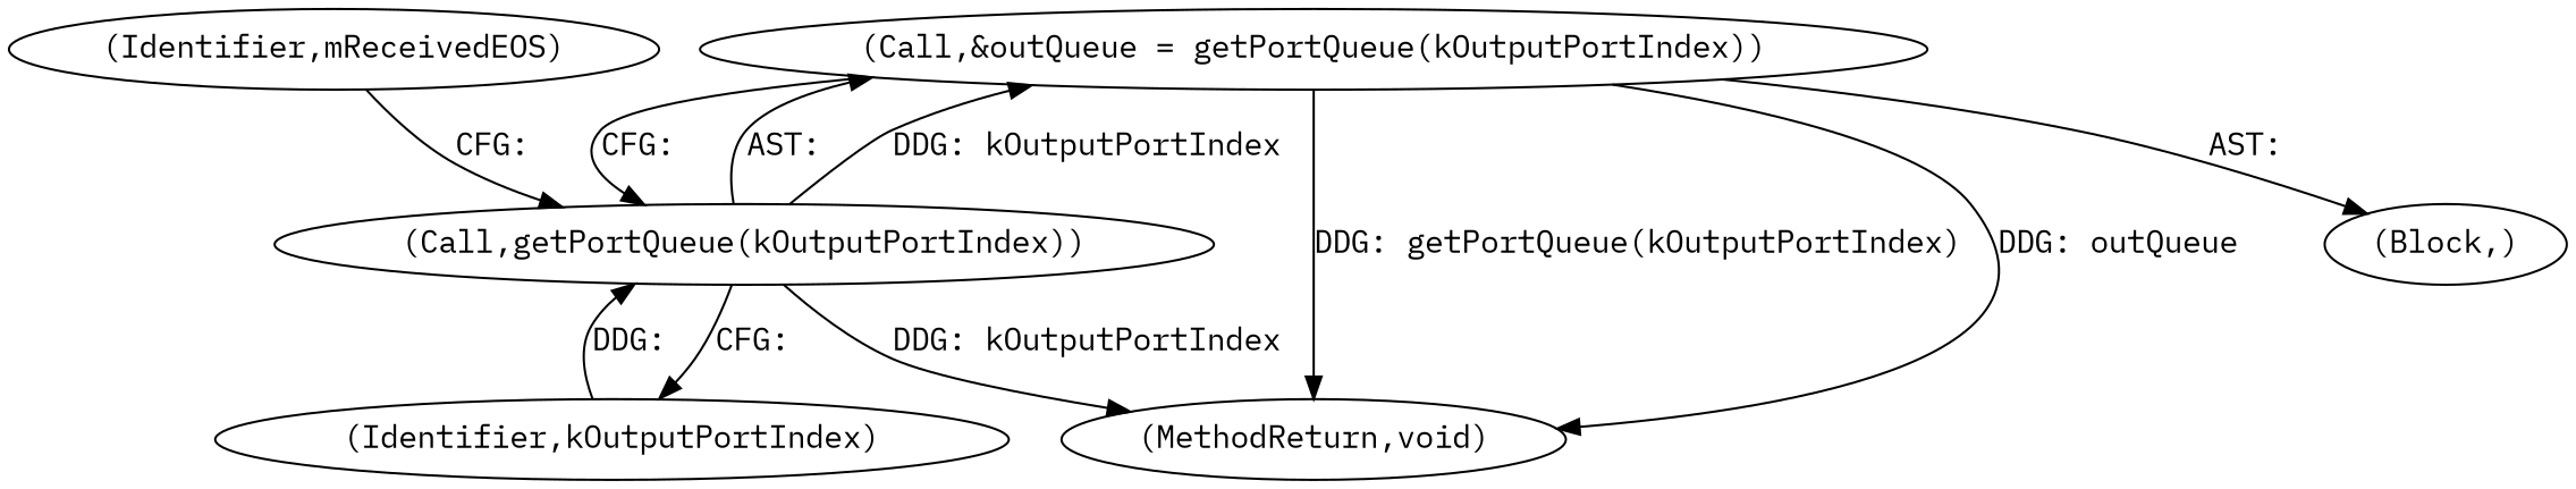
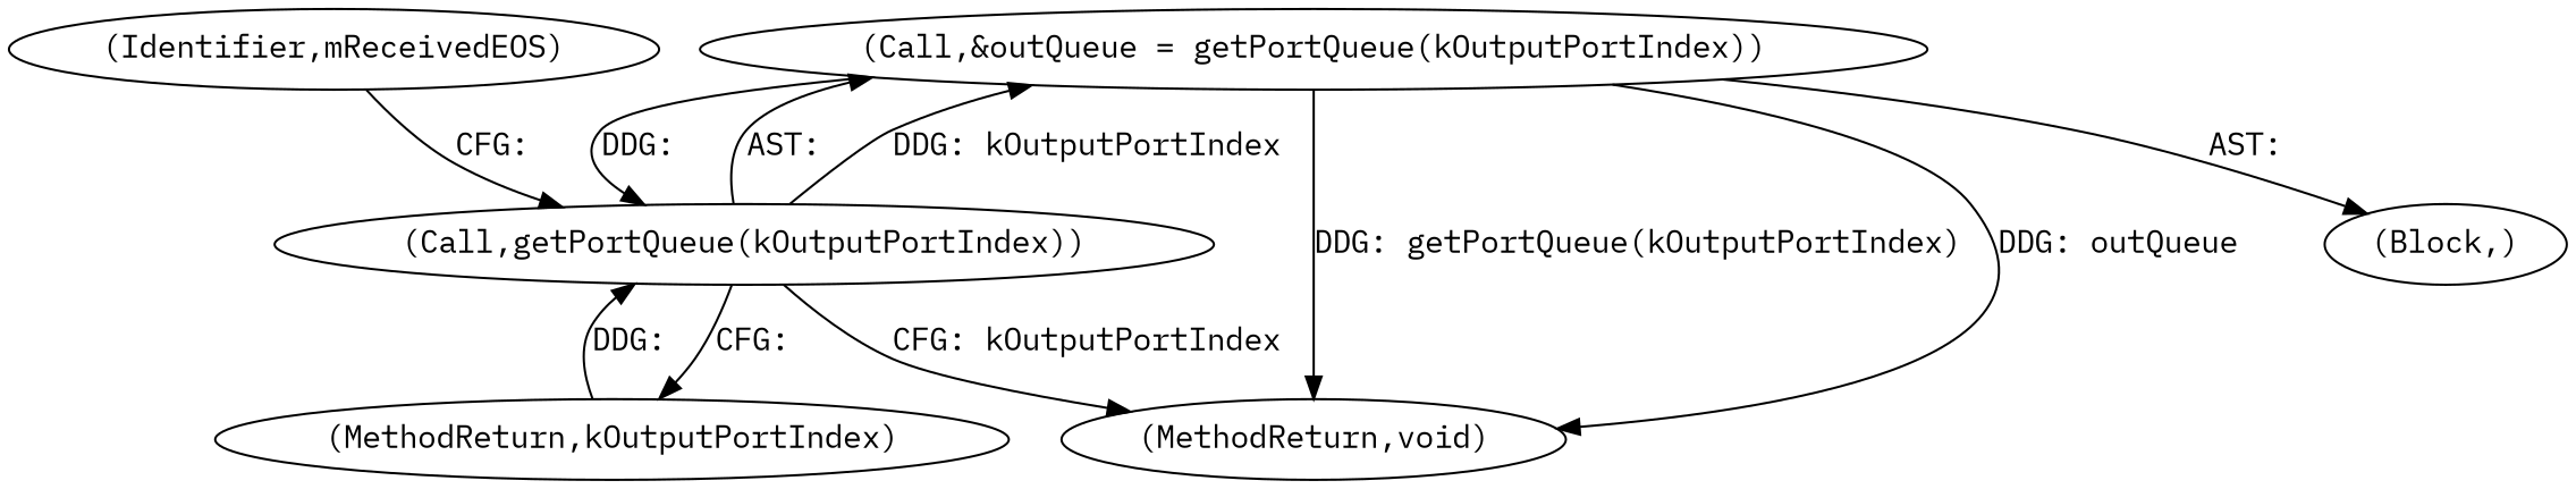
  digraph {
    fontname="IBM Plex Mono"
    node [fontname="IBM Plex Mono"]
    edge [fontname="IBM Plex Mono"]
    n1 [label="(Call,&outQueue = getPortQueue(kOutputPortIndex))"]
    n2 [label="(Call,getPortQueue(kOutputPortIndex))"]
    n3 [label="(Block,)"]
    n4 [label="(MethodReturn,void)"]
-   n5 [label="(Identifier,kOutputPortIndex)"]
+   n5 [label="(MethodReturn,kOutputPortIndex)"]
    n6 [label="(Identifier,mReceivedEOS)"]
-   n1 -> n2 [label="CFG: "]
+   n1 -> n2 [label="DDG: "]
    n1 -> n3 [label="AST: "]
    n1 -> n4 [label="DDG: outQueue"]
    n1 -> n4 [label="DDG: getPortQueue(kOutputPortIndex)"]
    n2 -> n1 [label="AST: "]
    n2 -> n1 [label="DDG: kOutputPortIndex"]
-   n2 -> n4 [label="DDG: kOutputPortIndex"]
+   n2 -> n4 [label="CFG: kOutputPortIndex"]
    n2 -> n5 [label="CFG: "]
    n5 -> n2 [label="DDG: "]
    n6 -> n2 [label="CFG: "]
  }
